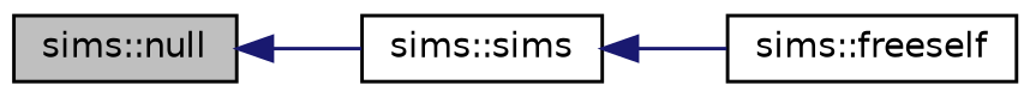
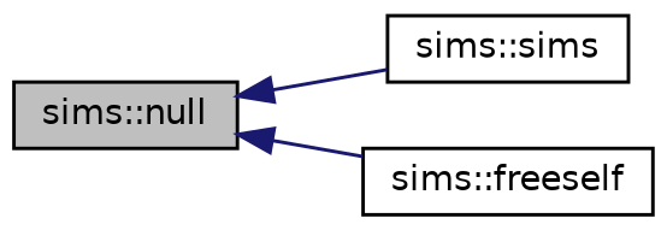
  digraph {
    rankdir=LR
    node [color=black fillcolor=white fontname=Helvetica fontsize=10 shape=record style=filled]
    edge [color=midnightblue dir=back fontname=Helvetica fontsize=10 labelfontname=Helvetica labelfontsize=10 style=solid]
    n1 [fillcolor=grey75 fontcolor=black height=0.2 label="sims::null" width=0.4]
    n2 [height=0.2 label="sims::sims" width=0.4]
    n3 [height=0.2 label="sims::freeself" width=0.4]
    n1 -> n2
-   n2 -> n3
+   n1 -> n3
  }
